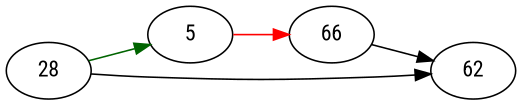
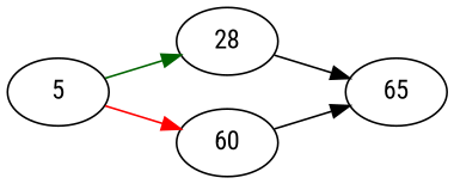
  strict digraph {
    fontname="Roboto Condensed"
    rankdir=LR
    node [fontname="Roboto Condensed"]
    edge [fontname="Roboto Condensed"]
    n1 [entry=true label=5]
    n2 [label=28]
-   60 [label=66]
-   62
-   n2 -> n1 [color=darkgreen cond=true]
+   60
+   62 [label=65]
+   n1 -> n2 [color=darkgreen cond=true]
    n1 -> 60 [color=red cond=false]
    n2 -> 62
    60 -> 62
  }
